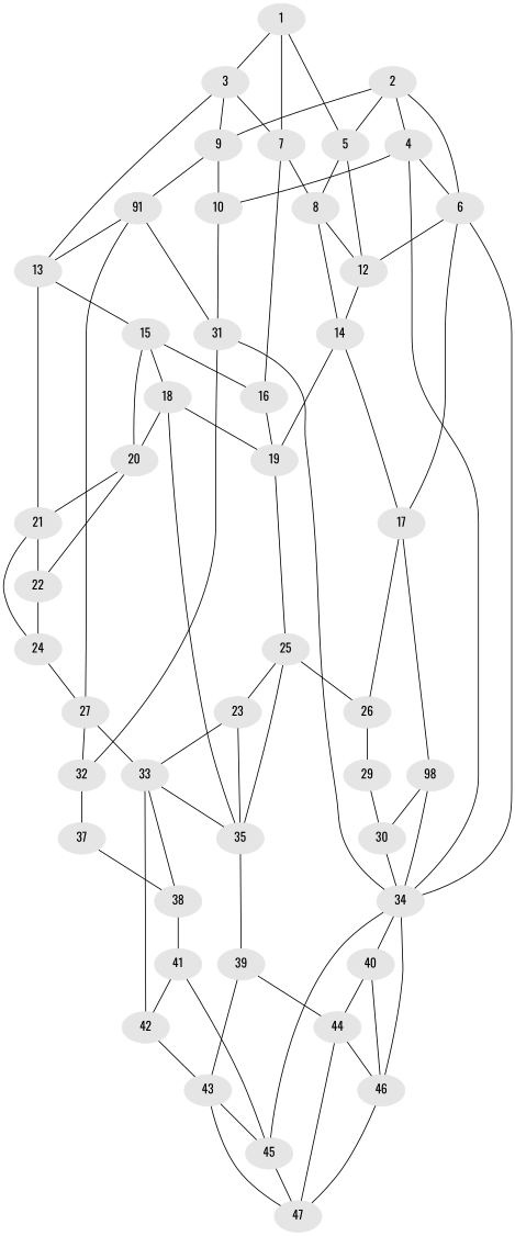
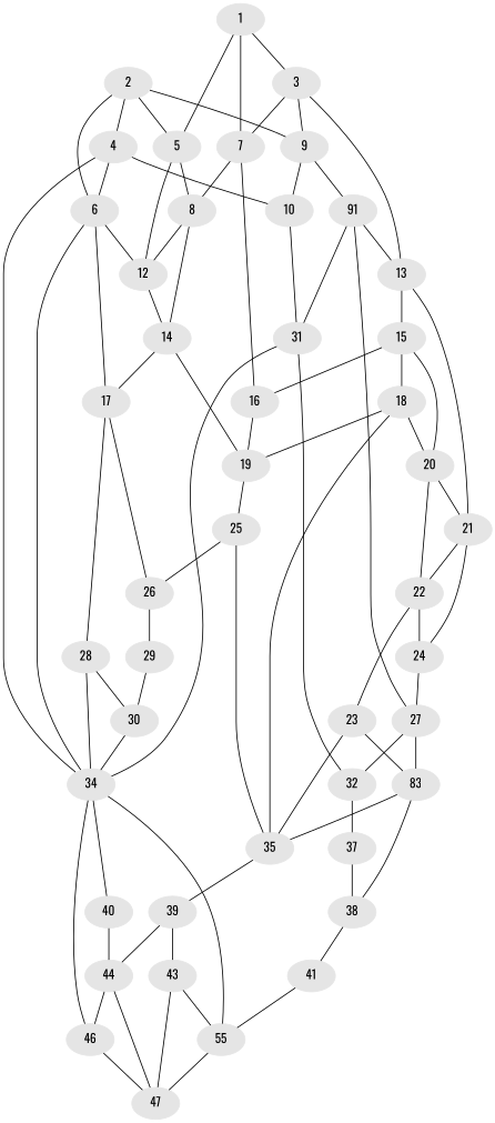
  graph {
    fontname=Oswald
    node [color=gray90 fontname=Oswald style=filled]
    edge [fontname=Oswald weight=1.0]
    1
    3
    5
    7
    9
    13
    8
    12
    16
    2
    4
    6
    10
    34
    17
    n16 [label=91]
    15
    21
    31
    40
-   45
+   45 [label=55]
    46
    14
    26
-   28 [label=98]
+   28
    19
    27
    32
-   33
+   33 [label=83]
    18
    20
    22
    24
    25
    35
    29
    30
    39
    23
    38
-   42
    37
    41
    43
    44
    47
    1 -- 3
    1 -- 5
    1 -- 7
    3 -- 7
    3 -- 9
    3 -- 13
    5 -- 8
    5 -- 12
    7 -- 8
    7 -- 16
    9 -- 10
    9 -- n16
    13 -- 15
    13 -- 21
    8 -- 12
    8 -- 14
    12 -- 14
    16 -- 19
    2 -- 5
    2 -- 9
    2 -- 4
    2 -- 6
    4 -- 6
    4 -- 10
    4 -- 34
    6 -- 12
    6 -- 34
    6 -- 17
    10 -- 31
    34 -- 40
    34 -- 45
    34 -- 46
    17 -- 26
    17 -- 28
    n16 -- 13
    n16 -- 31
    n16 -- 27
    15 -- 16
    15 -- 18
    15 -- 20
    21 -- 22
    21 -- 24
    31 -- 34
    31 -- 32
-   40 -- 46
    40 -- 44
    45 -- 47
    46 -- 47
    14 -- 17
    14 -- 19
    26 -- 29
    28 -- 34
    28 -- 30
    19 -- 25
    27 -- 32
    27 -- 33
    32 -- 37 [weight=2.0]
    33 -- 35
    33 -- 38
-   33 -- 42 [weight=2.0]
    18 -- 19
    18 -- 20
    18 -- 35
    20 -- 21
    20 -- 22
    22 -- 24
-   25 -- 23
+   22 -- 23
    24 -- 27
    25 -- 26
    25 -- 35 [weight=2.0]
    35 -- 39
    29 -- 30
    30 -- 34
    39 -- 43
    39 -- 44
    23 -- 33
    23 -- 35
    38 -- 41
-   42 -- 43
    37 -- 38 [weight=2.0]
    41 -- 45
-   41 -- 42
    43 -- 45
    43 -- 47
    44 -- 46
    44 -- 47
  }
